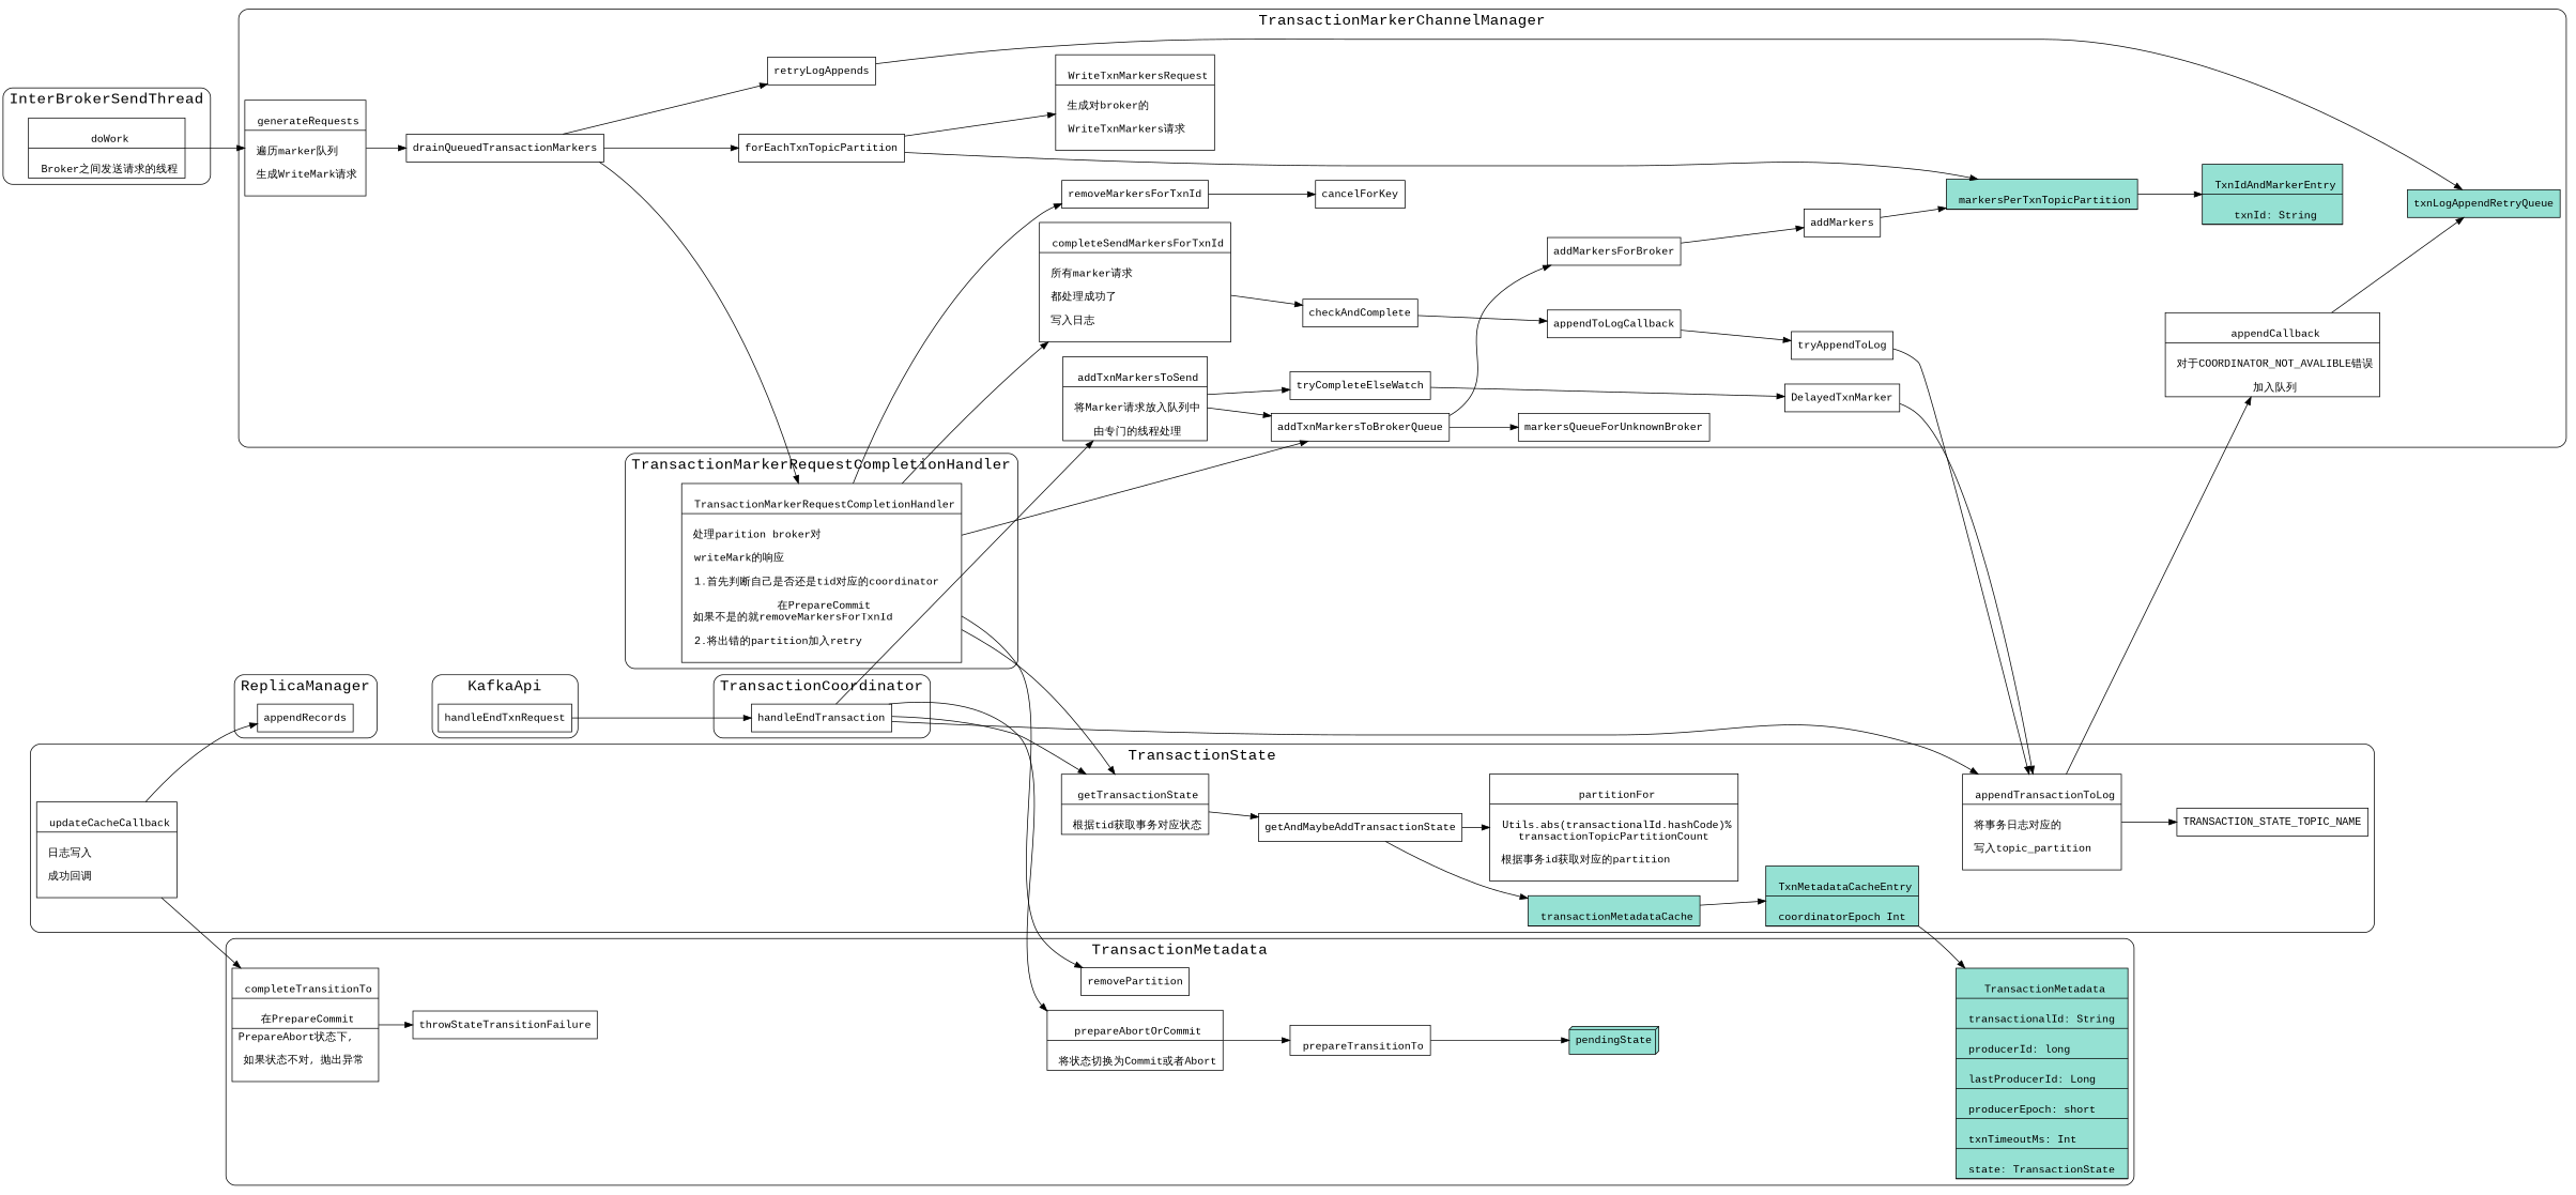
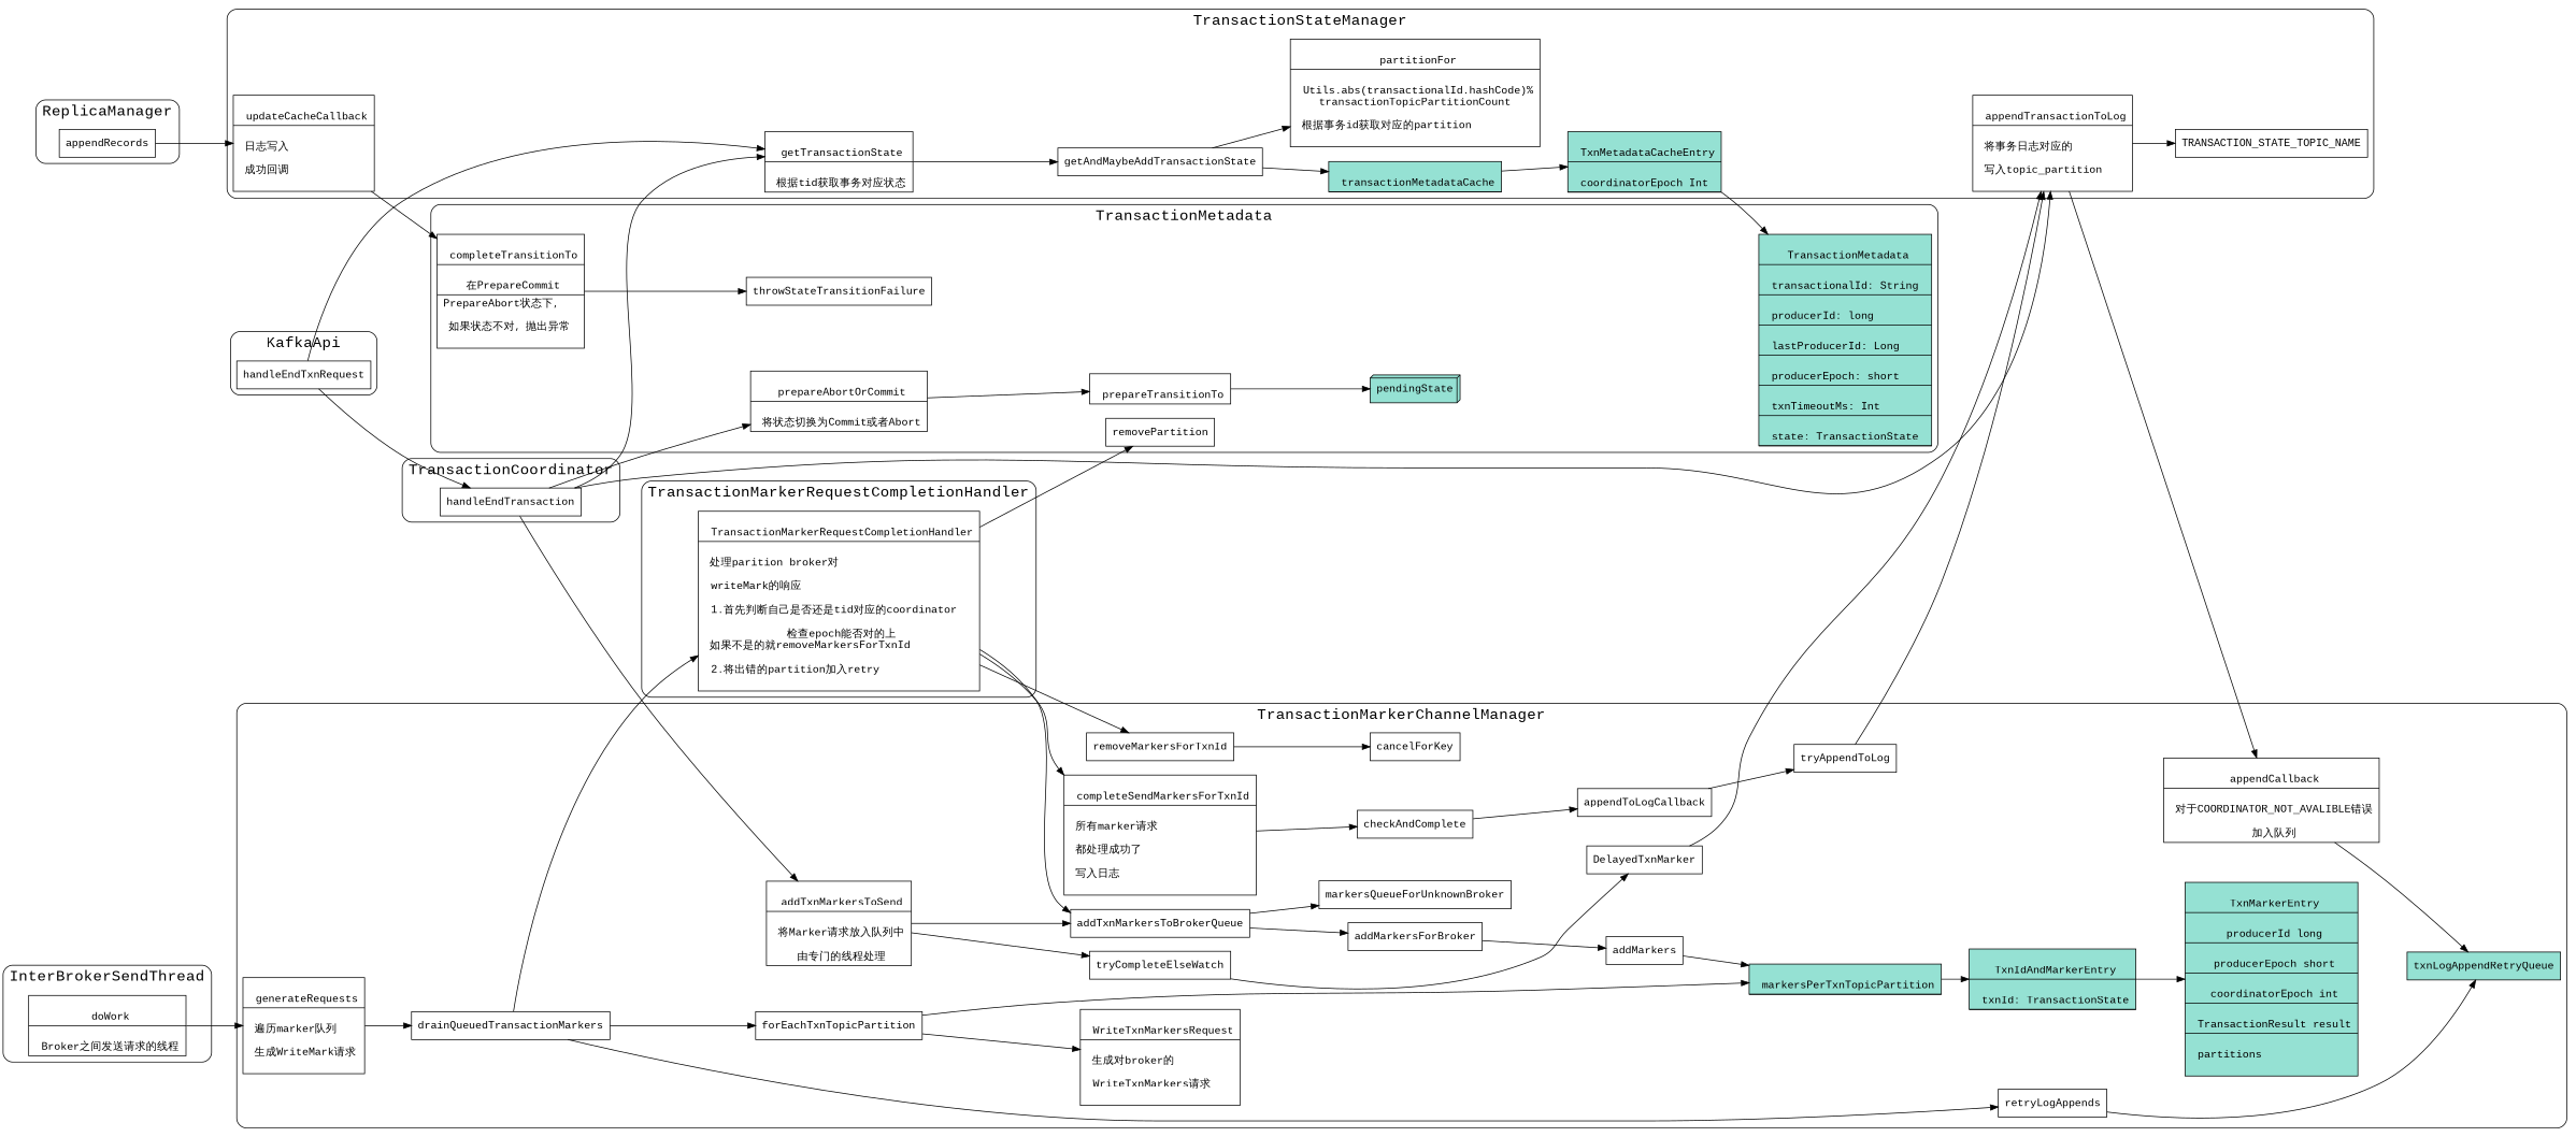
  digraph {
    fontname="Liberation Mono"
    newrank=true
    rankdir=LR
    node [fontname="Liberation Mono" shape=box]
    edge [fontname="Liberation Mono"]
    n1 [fillcolor="#95e1d3" label="{{\n        TransactionMetadata|\n        transactionalId: String \l|\n        producerId: long \l|\n        lastProducerId: Long \l|\n        producerEpoch: short \l|\n        txnTimeoutMs: Int \l|\n        state: TransactionState \l|\n        <tp> topicPartitions: mutable.Set[TopicPartition]\l\n      }}" shape=record style=filled]
    n2 [label="{{\n        prepareTransitionTo\n      }}" shape=record]
    n3 [fillcolor="#95e1d3" label=pendingState shape=box3d style=filled]
    n4 [label="{{\n        completeTransitionTo|\n        在PrepareCommit|PrepareAbort状态下，\l \n        如果状态不对，抛出异常\l\n      }}" shape=record]
    throwStateTransitionFailure
    n6 [label="{{\n        prepareAbortOrCommit|\n        将状态切换为Commit或者Abort\n      }}" shape=record]
    removePartition
    appendRecords
    n9 [label="{{\n        updateCacheCallback|\n        日志写入\l \n        成功回调\l\n      }}" shape=record]
    n10 [label="{{\n        appendTransactionToLog|\n        将事务日志对应的\l \n        写入topic_partition\l\n      }}" shape=record]
    TRANSACTION_STATE_TOPIC_NAME
    n12 [label="{{\n        getTransactionState|\n        根据tid获取事务对应状态\n      }}" shape=record]
    getAndMaybeAddTransactionState
    n14 [fillcolor="#95e1d3" label="{{\n        transactionMetadataCache|\n        <entry>mutable.Map[Int, TxnMetadataCacheEntry]\l\n        parition 到cacheEntry的映射\n      }}" shape=record style=filled]
    n15 [fillcolor="#95e1d3" label="{{\n        TxnMetadataCacheEntry|\n        coordinatorEpoch Int \l|\n        <meta> metadataPerTransactionalId \l \n        Pool[String, TransactionMetadata]\l\n        事务ID到事务metadata映射\n      }}" shape=record style=filled]
    n16 [label="{{\n        partitionFor|\n        Utils.abs(transactionalId.hashCode)\%\l transactionTopicPartitionCount \n        \l 根据事务id获取对应的partition\l\n      }}" shape=record]
-   n17 [label="{{\n        TransactionMarkerRequestCompletionHandler|\n        处理parition broker对\l \n        writeMark的响应\l\n        1.首先判断自己是否还是tid对应的coordinator\l\n        在PrepareCommit\n        如果不是的就removeMarkersForTxnId\l\n        2.将出错的partition加入retry\l\n      }}" shape=record]
+   n17 [label="{{\n        TransactionMarkerRequestCompletionHandler|\n        处理parition broker对\l \n        writeMark的响应\l\n        1.首先判断自己是否还是tid对应的coordinator\l\n        检查epoch能否对的上\n        如果不是的就removeMarkersForTxnId\l\n        2.将出错的partition加入retry\l\n      }}" shape=record]
    n18 [label="{{\n        appendCallback|\n        对于COORDINATOR_NOT_AVALIBLE错误\l\n        加入队列\n      }}" shape=record]
    n19 [fillcolor="#95e1d3" label=txnLogAppendRetryQueue style=filled]
    retryLogAppends
-   n21 [fillcolor="#95e1d3" label="{{\n        TxnIdAndMarkerEntry|\n        txnId: String|\n        <entry> txnMarkerEntry: TxnMarkerEntry\n      }}" shape=record style=filled]
+   n21 [fillcolor="#95e1d3" label="{{\n        TxnIdAndMarkerEntry|\n        txnId: TransactionState|\n        <entry> txnMarkerEntry: TxnMarkerEntry\n      }}" shape=record style=filled]
+   n22 [fillcolor="#95e1d3" label="{{\n        TxnMarkerEntry|\n        producerId long|\n        producerEpoch short|\n        coordinatorEpoch int|\n        TransactionResult result|\n        partitions \l\n      }}" shape=record style=filled]
    n23 [fillcolor="#95e1d3" label="{{\n        markersPerTxnTopicPartition|\n        <txn> [Int, BlockingQueue[TxnIdAndMarkerEntry]\n      }}" shape=record style=filled]
    n24 [label="{{\n        addTxnMarkersToSend|\n        将Marker请求放入队列中\l\n        由专门的线程处理\n      }}" shape=record]
    addTxnMarkersToBrokerQueue
    tryCompleteElseWatch
    n27 [label="{{\n        completeSendMarkersForTxnId|\n        所有marker请求\l \n        都处理成功了\l\n        写入日志\l\n      }}" shape=record]
    checkAndComplete
    n29 [label="{{\n        generateRequests|\n        遍历marker队列\l \n        生成WriteMark请求\l\n      }}" shape=record]
    drainQueuedTransactionMarkers
    n31 [label="{{\n        WriteTxnMarkersRequest|\n        生成对broker的\l \n        WriteTxnMarkers请求\l\n      }}" shape=record]
    appendToLogCallback
    tryAppendToLog
    removeMarkersForTxnId
    cancelForKey
    addMarkersForBroker
    markersQueueForUnknownBroker
    DelayedTxnMarker
    addMarkers
    forEachTxnTopicPartition
    n41 [label="{{\n        doWork|\n        Broker之间发送请求的线程\n      }}" shape=record]
    handleEndTransaction
    handleEndTxnRequest
    subgraph cluster_1 {
      fontsize=20
      label=TransactionMetadata
      style=rounded
      n1
      n2
      n3
      n4
      throwStateTransitionFailure
      n6
      removePartition
    }
    subgraph cluster_2 {
      fontsize=20
      label=ReplicaManager
      style=rounded
      appendRecords
    }
    subgraph cluster_3 {
      fontsize=20
-     label=TransactionState
+     label=TransactionStateManager
      style=rounded
      n9
      n10
      TRANSACTION_STATE_TOPIC_NAME
      n12
      getAndMaybeAddTransactionState
      n14
      n15
      n16
    }
    subgraph cluster_4 {
      fontsize=20
      label=TransactionMarkerRequestCompletionHandler
      style=rounded
      n17
    }
    subgraph cluster_5 {
      fontsize=20
      label=TransactionMarkerChannelManager
      style=rounded
      n18
      n19
      retryLogAppends
      n21
+     n22
      n23
      n24
      addTxnMarkersToBrokerQueue
      tryCompleteElseWatch
      n27
      checkAndComplete
      n29
      drainQueuedTransactionMarkers
      n31
      appendToLogCallback
      tryAppendToLog
      removeMarkersForTxnId
      cancelForKey
      addMarkersForBroker
      markersQueueForUnknownBroker
      DelayedTxnMarker
      addMarkers
      forEachTxnTopicPartition
    }
    subgraph cluster_6 {
      fontsize=20
      label=InterBrokerSendThread
      style=rounded
      n41
    }
    subgraph cluster_7 {
      fontsize=20
      label=TransactionCoordinator
      style=rounded
      handleEndTransaction
    }
    subgraph cluster_8 {
      fontsize=20
      label=KafkaApi
      style=rounded
      handleEndTxnRequest
    }
    n2 -> n3
    n4 -> throwStateTransitionFailure
    n6 -> n2
-   n9 -> appendRecords
+   appendRecords -> n9
    n9 -> n4
    n10 -> TRANSACTION_STATE_TOPIC_NAME
    n10 -> n18
    n12 -> getAndMaybeAddTransactionState
    getAndMaybeAddTransactionState -> n14
    getAndMaybeAddTransactionState -> n16
    n14 -> n15 [tailport=entry]
    n15 -> n1 [tailport=meta]
    n17 -> removePartition
-   n17 -> n12
+   handleEndTxnRequest -> n12
    n17 -> addTxnMarkersToBrokerQueue
    n17 -> n27
    n17 -> removeMarkersForTxnId
    n18 -> n19
    retryLogAppends -> n19
+   n21 -> n22 [tailport=entry]
    n23 -> n21 [tailport=txn]
    n24 -> addTxnMarkersToBrokerQueue
    n24 -> tryCompleteElseWatch
    addTxnMarkersToBrokerQueue -> addMarkersForBroker
    addTxnMarkersToBrokerQueue -> markersQueueForUnknownBroker
    tryCompleteElseWatch -> DelayedTxnMarker
    n27 -> checkAndComplete
    checkAndComplete -> appendToLogCallback
    n29 -> drainQueuedTransactionMarkers
    drainQueuedTransactionMarkers -> n17
    drainQueuedTransactionMarkers -> retryLogAppends
    drainQueuedTransactionMarkers -> forEachTxnTopicPartition
    appendToLogCallback -> tryAppendToLog
    tryAppendToLog -> n10
    removeMarkersForTxnId -> cancelForKey
    addMarkersForBroker -> addMarkers
    DelayedTxnMarker -> n10
    addMarkers -> n23
    forEachTxnTopicPartition -> n23
    forEachTxnTopicPartition -> n31
    n41 -> n29
    handleEndTransaction -> n6
    handleEndTransaction -> n10
    handleEndTransaction -> n12
    handleEndTransaction -> n24
    handleEndTxnRequest -> handleEndTransaction
  }
